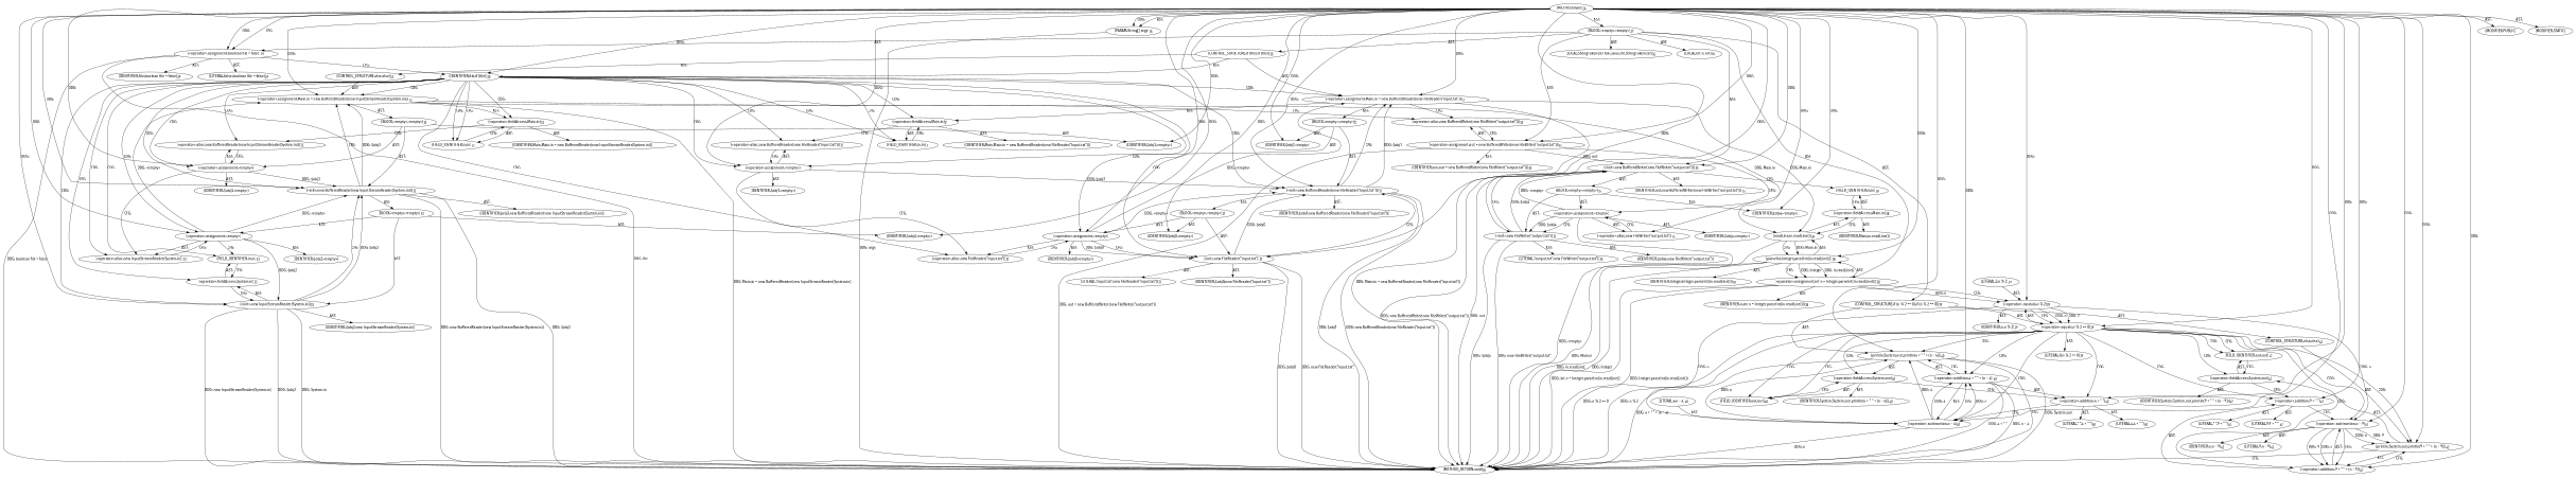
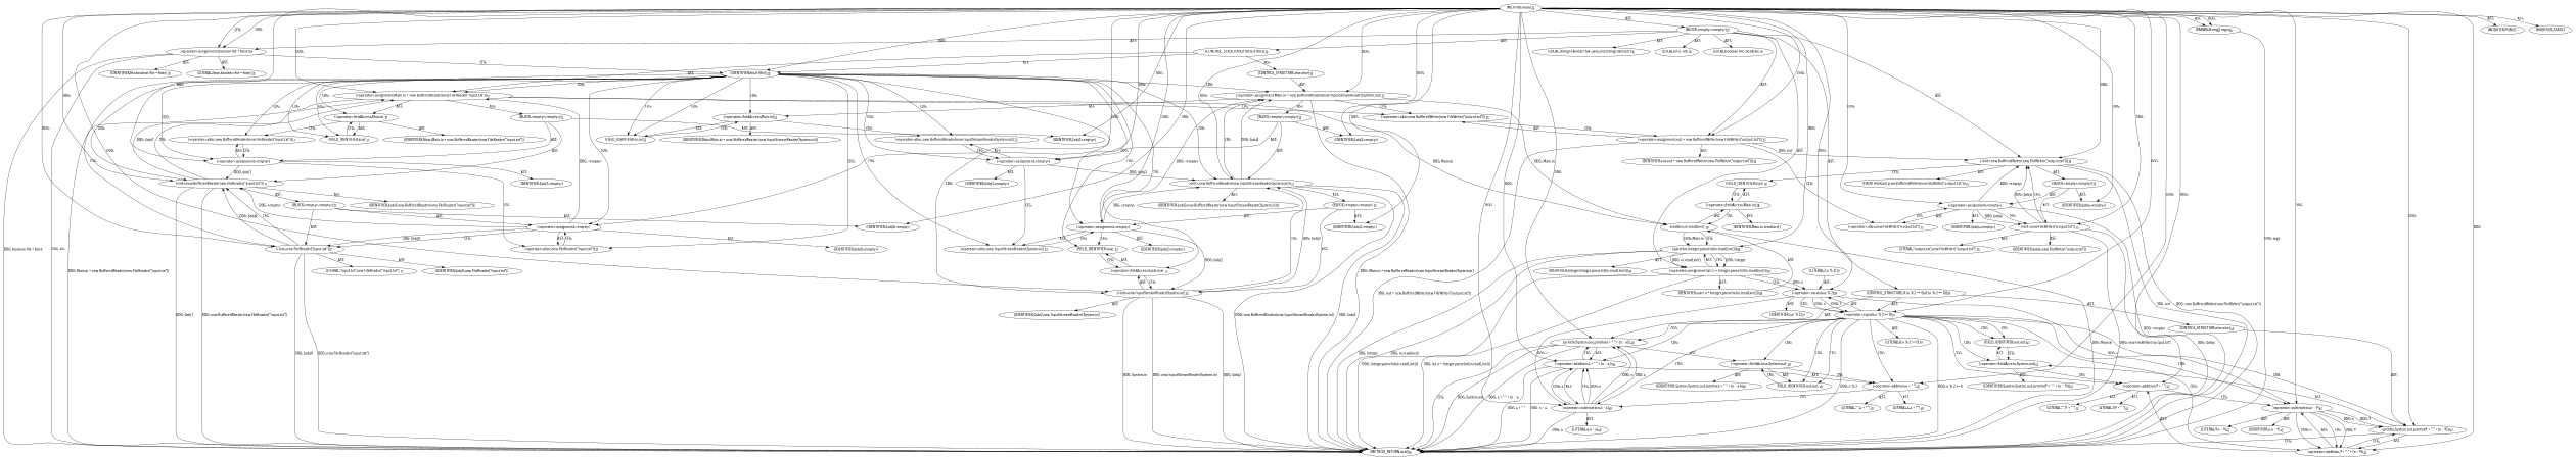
  digraph {
    fontname="Fira Sans"
    node [fontname="Fira Sans"]
    edge [fontname="Fira Sans"]
    n1 [label=<(METHOD,main)<SUB>26</SUB>>]
    n2 [label=<(PARAM,String[] args)<SUB>26</SUB>>]
    n3 [label=<(BLOCK,&lt;empty&gt;,&lt;empty&gt;)<SUB>27</SUB>>]
    n4 [label=<(&lt;operator&gt;.assignment,boolean file = false)<SUB>29</SUB>>]
    n5 [label=<(IDENTIFIER,file,if (file))<SUB>30</SUB>>]
    n6 [label=<(&lt;operator&gt;.assignment,Main.in = new BufferedReader(new FileReader(&quot;input.txt&quot;)))<SUB>31</SUB>>]
    n7 [label=<(&lt;operator&gt;.assignment,&lt;empty&gt;)>]
    n8 [label=<(&lt;init&gt;,new BufferedReader(new FileReader(&quot;input.txt&quot;)))<SUB>31</SUB>>]
    n9 [label=<(&lt;operator&gt;.assignment,&lt;empty&gt;)>]
    n10 [label=<(&lt;init&gt;,new FileReader(&quot;input.txt&quot;))<SUB>31</SUB>>]
    n11 [label=<(IDENTIFIER,$obj0,&lt;empty&gt;)>]
    n12 [label=<(IDENTIFIER,$obj1,&lt;empty&gt;)>]
    n13 [label=<(&lt;operator&gt;.assignment,Main.in = new BufferedReader(new InputStreamReader(System.in)))<SUB>33</SUB>>]
    n14 [label=<(&lt;operator&gt;.assignment,&lt;empty&gt;)>]
    n15 [label=<(&lt;init&gt;,new BufferedReader(new InputStreamReader(System.in)))<SUB>33</SUB>>]
    n16 [label=<(&lt;operator&gt;.assignment,&lt;empty&gt;)>]
    n17 [label=<(&lt;init&gt;,new InputStreamReader(System.in))<SUB>33</SUB>>]
    n18 [label=<(IDENTIFIER,$obj2,&lt;empty&gt;)>]
    n19 [label=<(IDENTIFIER,$obj3,&lt;empty&gt;)>]
    n20 [label=<(&lt;operator&gt;.assignment,out = new BufferedWriter(new FileWriter(&quot;output.txt&quot;)))<SUB>35</SUB>>]
    n21 [label=<(&lt;init&gt;,new BufferedWriter(new FileWriter(&quot;output.txt&quot;)))<SUB>35</SUB>>]
    n22 [label=<(&lt;operator&gt;.assignment,&lt;empty&gt;)>]
    n23 [label=<(&lt;init&gt;,new FileWriter(&quot;output.txt&quot;))<SUB>35</SUB>>]
    n24 [label=<(IDENTIFIER,$obj4,&lt;empty&gt;)>]
    n25 [label=<(parseInt,Integer.parseInt(in.readLine()))<SUB>38</SUB>>]
    n26 [label=<(&lt;operator&gt;.equals,n % 2 == 0)<SUB>39</SUB>>]
    n27 [label=<(&lt;operator&gt;.modulo,n % 2)<SUB>39</SUB>>]
    n28 [label=<(println,System.out.println(4 + &quot; &quot; + (n - 4)))<SUB>40</SUB>>]
    n29 [label=<(&lt;operator&gt;.addition,4 + &quot; &quot; + (n - 4))<SUB>40</SUB>>]
    n30 [label=<(&lt;operator&gt;.addition,4 + &quot; &quot;)<SUB>40</SUB>>]
    n31 [label=<(&lt;operator&gt;.subtraction,n - 4)<SUB>40</SUB>>]
    n32 [label=<(println,System.out.println(9 + &quot; &quot; + (n - 9)))<SUB>42</SUB>>]
    n33 [label=<(&lt;operator&gt;.addition,9 + &quot; &quot; + (n - 9))<SUB>42</SUB>>]
    n34 [label=<(&lt;operator&gt;.addition,9 + &quot; &quot;)<SUB>42</SUB>>]
    n35 [label=<(&lt;operator&gt;.subtraction,n - 9)<SUB>43</SUB>>]
    n36 [label=<(MODIFIER,PUBLIC)>]
    n37 [label=<(MODIFIER,STATIC)>]
    n38 [label=<(METHOD_RETURN,void)<SUB>26</SUB>>]
+   n39 [label=<(LOCAL,boolean file: boolean)<SUB>29</SUB>>]
    n40 [label=<(CONTROL_STRUCTURE,if (file),if (file))<SUB>30</SUB>>]
    n41 [label=<(LOCAL,StringTokenizer tok: java.util.StringTokenizer)<SUB>36</SUB>>]
    n42 [label=<(LOCAL,int n: int)<SUB>38</SUB>>]
    n43 [label=<(&lt;operator&gt;.assignment,int n = Integer.parseInt(in.readLine()))<SUB>38</SUB>>]
    n44 [label=<(CONTROL_STRUCTURE,if (n % 2 == 0),if (n % 2 == 0))<SUB>39</SUB>>]
    n45 [label=<(IDENTIFIER,file,boolean file = false)<SUB>29</SUB>>]
    n46 [label=<(LITERAL,false,boolean file = false)<SUB>29</SUB>>]
    n47 [label=<(&lt;operator&gt;.fieldAccess,Main.in)<SUB>31</SUB>>]
    n48 [label=<(FIELD_IDENTIFIER,in,in)<SUB>31</SUB>>]
    n49 [label=<(&lt;operator&gt;.alloc,new BufferedReader(new FileReader(&quot;input.txt&quot;)))<SUB>31</SUB>>]
    n50 [label=<(&lt;operator&gt;.alloc,new FileReader(&quot;input.txt&quot;))<SUB>31</SUB>>]
    n51 [label=<(&lt;operator&gt;.fieldAccess,Main.in)<SUB>33</SUB>>]
    n52 [label=<(FIELD_IDENTIFIER,in,in)<SUB>33</SUB>>]
    n53 [label=<(&lt;operator&gt;.alloc,new BufferedReader(new InputStreamReader(System.in)))<SUB>33</SUB>>]
    n54 [label=<(&lt;operator&gt;.alloc,new InputStreamReader(System.in))<SUB>33</SUB>>]
    n55 [label=<(&lt;operator&gt;.fieldAccess,System.in)<SUB>33</SUB>>]
    n56 [label=<(FIELD_IDENTIFIER,in,in)<SUB>33</SUB>>]
    n57 [label=<(BLOCK,&lt;empty&gt;,&lt;empty&gt;)<SUB>31</SUB>>]
    n58 [label=<(&lt;operator&gt;.alloc,new BufferedWriter(new FileWriter(&quot;output.txt&quot;)))<SUB>35</SUB>>]
    n59 [label=<(readLine,in.readLine())<SUB>38</SUB>>]
    n60 [label=<(IDENTIFIER,$obj1,&lt;empty&gt;)>]
    n61 [label=<(IDENTIFIER,$obj1,new BufferedReader(new FileReader(&quot;input.txt&quot;)))>]
    n62 [label=<(BLOCK,&lt;empty&gt;,&lt;empty&gt;)<SUB>31</SUB>>]
    n63 [label=<(IDENTIFIER,$obj0,&lt;empty&gt;)>]
    n64 [label=<(IDENTIFIER,$obj0,new FileReader(&quot;input.txt&quot;))>]
    n65 [label=<(LITERAL,&quot;input.txt&quot;,new FileReader(&quot;input.txt&quot;))<SUB>31</SUB>>]
    n66 [label=<(BLOCK,&lt;empty&gt;,&lt;empty&gt;)<SUB>33</SUB>>]
    n67 [label=<(IDENTIFIER,$obj3,&lt;empty&gt;)>]
    n68 [label=<(IDENTIFIER,$obj3,new BufferedReader(new InputStreamReader(System.in)))>]
    n69 [label=<(BLOCK,&lt;empty&gt;,&lt;empty&gt;)<SUB>33</SUB>>]
    n70 [label=<(IDENTIFIER,$obj2,&lt;empty&gt;)>]
    n71 [label=<(IDENTIFIER,$obj2,new InputStreamReader(System.in))>]
    n72 [label=<(IDENTIFIER,out,out = new BufferedWriter(new FileWriter(&quot;output.txt&quot;)))<SUB>35</SUB>>]
    n73 [label=<(&lt;operator&gt;.alloc,new FileWriter(&quot;output.txt&quot;))<SUB>35</SUB>>]
    n74 [label=<(IDENTIFIER,out,new BufferedWriter(new FileWriter(&quot;output.txt&quot;)))<SUB>35</SUB>>]
    n75 [label=<(BLOCK,&lt;empty&gt;,&lt;empty&gt;)<SUB>35</SUB>>]
    n76 [label=<(FIELD_IDENTIFIER,in,in)<SUB>38</SUB>>]
    n77 [label=<(IDENTIFIER,$obj4,&lt;empty&gt;)>]
    n78 [label=<(IDENTIFIER,$obj4,new FileWriter(&quot;output.txt&quot;))>]
    n79 [label=<(LITERAL,&quot;output.txt&quot;,new FileWriter(&quot;output.txt&quot;))<SUB>35</SUB>>]
    n80 [label=<(IDENTIFIER,Integer,Integer.parseInt(in.readLine()))<SUB>38</SUB>>]
    n81 [label=<(LITERAL,0,n % 2 == 0)<SUB>39</SUB>>]
    n82 [label=<(&lt;operator&gt;.fieldAccess,System.out)<SUB>40</SUB>>]
    n83 [label=<(FIELD_IDENTIFIER,out,out)<SUB>40</SUB>>]
    n84 [label=<(&lt;operator&gt;.fieldAccess,System.out)<SUB>42</SUB>>]
    n85 [label=<(FIELD_IDENTIFIER,out,out)<SUB>42</SUB>>]
    n86 [label=<(IDENTIFIER,n,n % 2)<SUB>39</SUB>>]
    n87 [label=<(LITERAL,4,4 + &quot; &quot;)<SUB>40</SUB>>]
    n88 [label=<(LITERAL,&quot; &quot;,4 + &quot; &quot;)<SUB>40</SUB>>]
    n89 [label=<(LITERAL,4,n - 4)<SUB>40</SUB>>]
    n90 [label=<(LITERAL,9,9 + &quot; &quot;)<SUB>42</SUB>>]
    n91 [label=<(LITERAL,&quot; &quot;,9 + &quot; &quot;)<SUB>42</SUB>>]
    n92 [label=<(IDENTIFIER,n,n - 9)<SUB>42</SUB>>]
    n93 [label=<(LITERAL,9,n - 9)<SUB>42</SUB>>]
    n94 [label=<(CONTROL_STRUCTURE,else,else)<SUB>33</SUB>>]
    n95 [label=<(IDENTIFIER,n,int n = Integer.parseInt(in.readLine()))<SUB>38</SUB>>]
    n96 [label=<(CONTROL_STRUCTURE,else,else)<SUB>42</SUB>>]
    n97 [label=<(IDENTIFIER,Main,Main.in = new BufferedReader(new FileReader(&quot;input.txt&quot;)))>]
    n98 [label=<(IDENTIFIER,Main,Main.in = new BufferedReader(new InputStreamReader(System.in)))>]
    n99 [label=<(&lt;operator&gt;.fieldAccess,Main.in)<SUB>38</SUB>>]
    n100 [label=<(IDENTIFIER,Main,in.readLine())>]
    n101 [label=<(IDENTIFIER,System,System.out.println(4 + &quot; &quot; + (n - 4)))<SUB>40</SUB>>]
    n102 [label=<(IDENTIFIER,System,System.out.println(9 + &quot; &quot; + (n - 9)))<SUB>42</SUB>>]
    n103 [label=<(LITERAL,2,n % 2)<SUB>39</SUB>>]
    n1 -> n2 [label="AST: "]
    n1 -> n2 [label="DDG: "]
    n1 -> n3 [label="AST: "]
    n1 -> n4 [label="CFG: "]
    n1 -> n4 [label="DDG: "]
    n1 -> n5 [label="DDG: "]
    n1 -> n6 [label="DDG: "]
    n1 -> n7 [label="DDG: "]
    n1 -> n8 [label="DDG: "]
    n1 -> n9 [label="DDG: "]
    n1 -> n10 [label="DDG: "]
    n1 -> n11 [label="DDG: "]
    n1 -> n12 [label="DDG: "]
    n1 -> n13 [label="DDG: "]
    n1 -> n14 [label="DDG: "]
    n1 -> n15 [label="DDG: "]
    n1 -> n16 [label="DDG: "]
    n1 -> n17 [label="DDG: "]
    n1 -> n18 [label="DDG: "]
    n1 -> n19 [label="DDG: "]
    n1 -> n20 [label="DDG: "]
    n1 -> n21 [label="DDG: "]
    n1 -> n22 [label="DDG: "]
    n1 -> n23 [label="DDG: "]
    n1 -> n24 [label="DDG: "]
    n1 -> n25 [label="DDG: "]
    n1 -> n26 [label="DDG: "]
    n1 -> n27 [label="DDG: "]
    n1 -> n28 [label="DDG: "]
    n1 -> n29 [label="DDG: "]
    n1 -> n30 [label="DDG: "]
    n1 -> n31 [label="DDG: "]
    n1 -> n32 [label="DDG: "]
    n1 -> n33 [label="DDG: "]
    n1 -> n34 [label="DDG: "]
    n1 -> n35 [label="DDG: "]
    n1 -> n36 [label="AST: "]
    n1 -> n37 [label="AST: "]
    n2 -> n38 [label="DDG: args"]
    n3 -> n4 [label="AST: "]
    n3 -> n20 [label="AST: "]
    n3 -> n21 [label="AST: "]
+   n3 -> n39 [label="AST: "]
    n3 -> n40 [label="AST: "]
    n3 -> n41 [label="AST: "]
    n3 -> n42 [label="AST: "]
    n3 -> n43 [label="AST: "]
    n3 -> n44 [label="AST: "]
    n4 -> n5 [label="CFG: "]
    n4 -> n38 [label="DDG: file"]
    n4 -> n38 [label="DDG: boolean file = false"]
    n4 -> n45 [label="AST: "]
    n4 -> n46 [label="AST: "]
    n5 -> n6 [label="CDG: "]
    n5 -> n7 [label="CDG: "]
    n5 -> n8 [label="CDG: "]
    n5 -> n9 [label="CDG: "]
    n5 -> n10 [label="CDG: "]
    n5 -> n13 [label="CDG: "]
    n5 -> n14 [label="CDG: "]
    n5 -> n15 [label="CDG: "]
    n5 -> n16 [label="CDG: "]
    n5 -> n17 [label="CDG: "]
    n5 -> n47 [label="CDG: "]
    n5 -> n48 [label="CFG: "]
    n5 -> n48 [label="CDG: "]
    n5 -> n49 [label="CDG: "]
    n5 -> n50 [label="CDG: "]
    n5 -> n51 [label="CDG: "]
    n5 -> n52 [label="CFG: "]
    n5 -> n52 [label="CDG: "]
    n5 -> n53 [label="CDG: "]
    n5 -> n54 [label="CDG: "]
    n5 -> n55 [label="CFG: "]
    n5 -> n56 [label="CDG: "]
    n6 -> n38 [label="DDG: Main.in = new BufferedReader(new FileReader(&quot;input.txt&quot;))"]
    n6 -> n47 [label="AST: "]
    n6 -> n57 [label="AST: "]
    n6 -> n58 [label="CFG: "]
    n6 -> n59 [label="DDG: Main.in"]
    n7 -> n8 [label="DDG: $obj1"]
    n7 -> n49 [label="AST: "]
    n7 -> n50 [label="CFG: "]
    n7 -> n60 [label="AST: "]
    n8 -> n6 [label="CFG: "]
    n8 -> n6 [label="DDG: $obj1"]
    n8 -> n38 [label="DDG: $obj1"]
    n8 -> n38 [label="DDG: new BufferedReader(new FileReader(&quot;input.txt&quot;))"]
    n8 -> n61 [label="AST: "]
    n8 -> n62 [label="AST: "]
    n9 -> n6 [label="DDG: &lt;empty&gt;"]
    n9 -> n8 [label="DDG: &lt;empty&gt;"]
    n9 -> n10 [label="CFG: "]
    n9 -> n10 [label="DDG: $obj0"]
    n9 -> n50 [label="AST: "]
    n9 -> n63 [label="AST: "]
    n10 -> n8 [label="CFG: "]
    n10 -> n8 [label="DDG: $obj0"]
    n10 -> n38 [label="DDG: $obj0"]
    n10 -> n38 [label="DDG: new FileReader(&quot;input.txt&quot;)"]
    n10 -> n64 [label="AST: "]
    n10 -> n65 [label="AST: "]
    n13 -> n38 [label="DDG: Main.in = new BufferedReader(new InputStreamReader(System.in))"]
    n13 -> n51 [label="AST: "]
    n13 -> n58 [label="CFG: "]
    n13 -> n59 [label="DDG: Main.in"]
    n13 -> n66 [label="AST: "]
    n14 -> n15 [label="DDG: $obj3"]
    n14 -> n53 [label="AST: "]
    n14 -> n54 [label="CFG: "]
    n14 -> n67 [label="AST: "]
    n15 -> n13 [label="CFG: "]
    n15 -> n13 [label="DDG: $obj3"]
    n15 -> n38 [label="DDG: $obj3"]
    n15 -> n38 [label="DDG: new BufferedReader(new InputStreamReader(System.in))"]
    n15 -> n68 [label="AST: "]
    n15 -> n69 [label="AST: "]
    n16 -> n13 [label="DDG: &lt;empty&gt;"]
    n16 -> n15 [label="DDG: &lt;empty&gt;"]
    n16 -> n17 [label="DDG: $obj2"]
    n16 -> n54 [label="AST: "]
    n16 -> n56 [label="CFG: "]
    n16 -> n70 [label="AST: "]
    n17 -> n15 [label="CFG: "]
    n17 -> n15 [label="DDG: $obj2"]
    n17 -> n38 [label="DDG: $obj2"]
    n17 -> n38 [label="DDG: System.in"]
    n17 -> n38 [label="DDG: new InputStreamReader(System.in)"]
    n17 -> n55 [label="AST: "]
    n17 -> n71 [label="AST: "]
    n20 -> n21 [label="DDG: out"]
    n20 -> n38 [label="DDG: out = new BufferedWriter(new FileWriter(&quot;output.txt&quot;))"]
    n20 -> n58 [label="AST: "]
    n20 -> n72 [label="AST: "]
    n20 -> n73 [label="CFG: "]
    n21 -> n38 [label="DDG: out"]
    n21 -> n38 [label="DDG: new BufferedWriter(new FileWriter(&quot;output.txt&quot;))"]
    n21 -> n74 [label="AST: "]
    n21 -> n75 [label="AST: "]
    n21 -> n76 [label="CFG: "]
    n22 -> n21 [label="DDG: &lt;empty&gt;"]
    n22 -> n23 [label="CFG: "]
    n22 -> n23 [label="DDG: $obj4"]
    n22 -> n38 [label="DDG: &lt;empty&gt;"]
    n22 -> n73 [label="AST: "]
    n22 -> n77 [label="AST: "]
    n23 -> n21 [label="CFG: "]
    n23 -> n21 [label="DDG: $obj4"]
    n23 -> n38 [label="DDG: $obj4"]
    n23 -> n38 [label="DDG: new FileWriter(&quot;output.txt&quot;)"]
    n23 -> n78 [label="AST: "]
    n23 -> n79 [label="AST: "]
    n25 -> n38 [label="DDG: in.readLine()"]
    n25 -> n38 [label="DDG: Integer"]
    n25 -> n43 [label="CFG: "]
    n25 -> n43 [label="DDG: Integer"]
    n25 -> n43 [label="DDG: in.readLine()"]
-   n25 -> n59 [label="AST: "]
+   n95 -> n59 [label="AST: "]
    n25 -> n80 [label="AST: "]
    n26 -> n27 [label="AST: "]
    n26 -> n28 [label="CDG: "]
    n26 -> n29 [label="CDG: "]
    n26 -> n30 [label="CDG: "]
    n26 -> n31 [label="CDG: "]
    n26 -> n32 [label="CDG: "]
    n26 -> n33 [label="CDG: "]
    n26 -> n34 [label="CDG: "]
    n26 -> n35 [label="CDG: "]
    n26 -> n38 [label="DDG: n % 2"]
    n26 -> n38 [label="DDG: n % 2 == 0"]
    n26 -> n81 [label="AST: "]
    n26 -> n82 [label="CDG: "]
    n26 -> n83 [label="CFG: "]
    n26 -> n83 [label="CDG: "]
    n26 -> n84 [label="CDG: "]
    n26 -> n85 [label="CFG: "]
    n26 -> n85 [label="CDG: "]
    n27 -> n26 [label="CFG: "]
    n27 -> n26 [label="DDG: n"]
    n27 -> n26 [label="DDG: 2"]
    n27 -> n31 [label="DDG: n"]
    n27 -> n35 [label="DDG: n"]
    n27 -> n86 [label="AST: "]
    n28 -> n29 [label="AST: "]
    n28 -> n38 [label="CFG: "]
    n28 -> n38 [label="DDG: System.out"]
    n28 -> n38 [label="DDG: 4 + &quot; &quot; + (n - 4)"]
    n28 -> n82 [label="AST: "]
    n29 -> n28 [label="CFG: "]
    n29 -> n30 [label="AST: "]
    n29 -> n31 [label="AST: "]
    n29 -> n38 [label="DDG: 4 + &quot; &quot;"]
    n29 -> n38 [label="DDG: n - 4"]
    n30 -> n31 [label="CFG: "]
    n30 -> n87 [label="AST: "]
    n30 -> n88 [label="AST: "]
    n31 -> n28 [label="DDG: n"]
    n31 -> n28 [label="DDG: 4"]
    n31 -> n29 [label="CFG: "]
    n31 -> n29 [label="DDG: n"]
    n31 -> n29 [label="DDG: 4"]
    n31 -> n38 [label="DDG: n"]
-   n89 -> n31 [label="AST: "]
+   n31 -> n89 [label="AST: "]
    n32 -> n33 [label="AST: "]
    n32 -> n38 [label="CFG: "]
    n32 -> n84 [label="AST: "]
    n33 -> n32 [label="CFG: "]
    n33 -> n34 [label="AST: "]
    n33 -> n35 [label="AST: "]
    n34 -> n35 [label="CFG: "]
    n34 -> n90 [label="AST: "]
    n34 -> n91 [label="AST: "]
    n35 -> n32 [label="DDG: n"]
    n35 -> n32 [label="DDG: 9"]
    n35 -> n33 [label="CFG: "]
    n35 -> n33 [label="DDG: n"]
    n35 -> n33 [label="DDG: 9"]
    n35 -> n92 [label="AST: "]
    n35 -> n93 [label="AST: "]
    n40 -> n5 [label="AST: "]
    n40 -> n6 [label="AST: "]
    n40 -> n94 [label="AST: "]
    n43 -> n25 [label="AST: "]
    n43 -> n27 [label="CFG: "]
    n43 -> n27 [label="DDG: n"]
    n43 -> n38 [label="DDG: Integer.parseInt(in.readLine())"]
    n43 -> n38 [label="DDG: int n = Integer.parseInt(in.readLine())"]
    n43 -> n95 [label="AST: "]
    n44 -> n26 [label="AST: "]
    n44 -> n28 [label="AST: "]
    n44 -> n96 [label="AST: "]
    n47 -> n48 [label="AST: "]
    n47 -> n49 [label="CFG: "]
    n47 -> n97 [label="AST: "]
    n48 -> n47 [label="CFG: "]
    n49 -> n7 [label="CFG: "]
    n50 -> n9 [label="CFG: "]
    n51 -> n52 [label="AST: "]
    n51 -> n53 [label="CFG: "]
    n51 -> n98 [label="AST: "]
    n52 -> n51 [label="CFG: "]
    n53 -> n14 [label="CFG: "]
    n54 -> n16 [label="CFG: "]
    n55 -> n17 [label="CFG: "]
    n55 -> n56 [label="AST: "]
    n56 -> n55 [label="CFG: "]
    n57 -> n7 [label="AST: "]
    n57 -> n8 [label="AST: "]
    n57 -> n12 [label="AST: "]
    n58 -> n20 [label="CFG: "]
    n59 -> n25 [label="CFG: "]
    n59 -> n25 [label="DDG: Main.in"]
    n59 -> n38 [label="DDG: Main.in"]
    n59 -> n99 [label="AST: "]
    n62 -> n9 [label="AST: "]
    n62 -> n10 [label="AST: "]
    n62 -> n11 [label="AST: "]
    n66 -> n14 [label="AST: "]
    n66 -> n15 [label="AST: "]
    n66 -> n19 [label="AST: "]
    n69 -> n16 [label="AST: "]
    n69 -> n17 [label="AST: "]
    n69 -> n18 [label="AST: "]
    n73 -> n22 [label="CFG: "]
    n75 -> n22 [label="AST: "]
    n75 -> n23 [label="AST: "]
    n75 -> n24 [label="AST: "]
    n76 -> n99 [label="CFG: "]
    n82 -> n30 [label="CFG: "]
    n82 -> n83 [label="AST: "]
    n82 -> n101 [label="AST: "]
    n83 -> n82 [label="CFG: "]
    n84 -> n34 [label="CFG: "]
    n84 -> n85 [label="AST: "]
    n84 -> n102 [label="AST: "]
    n85 -> n84 [label="CFG: "]
    n94 -> n13 [label="AST: "]
    n96 -> n32 [label="AST: "]
    n99 -> n59 [label="CFG: "]
    n99 -> n76 [label="AST: "]
    n99 -> n100 [label="AST: "]
    n103 -> n27 [label="AST: "]
  }
